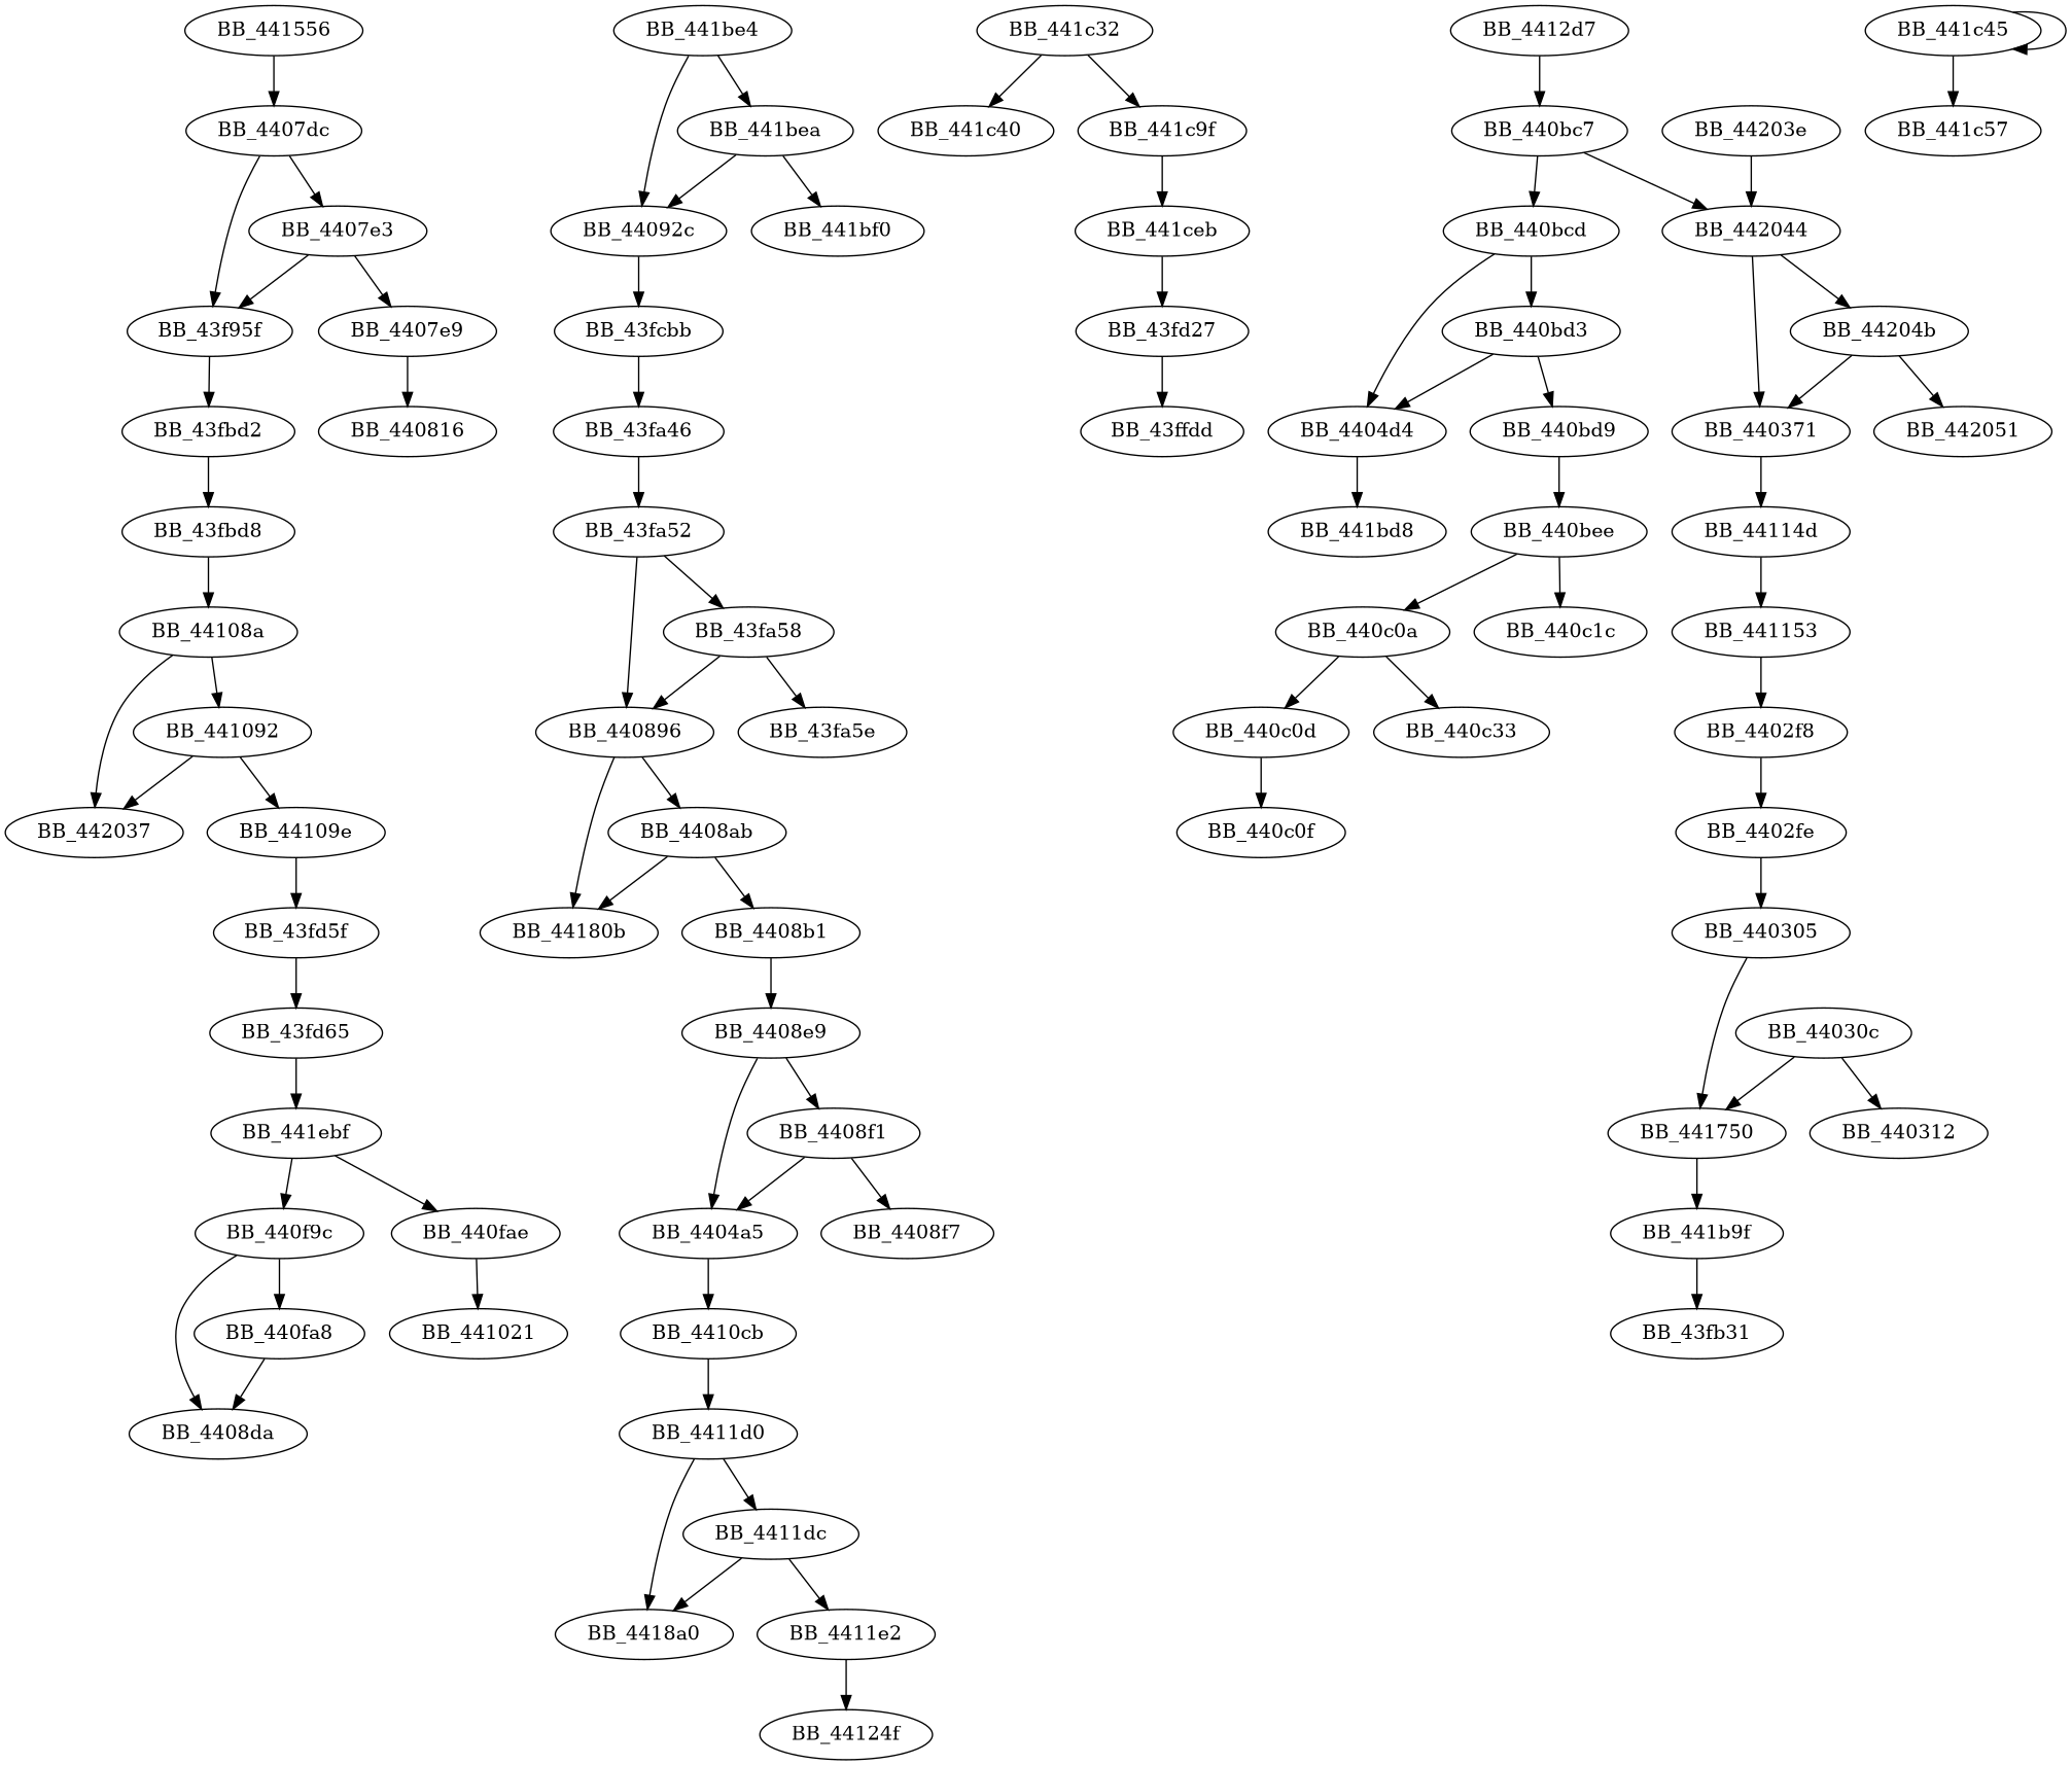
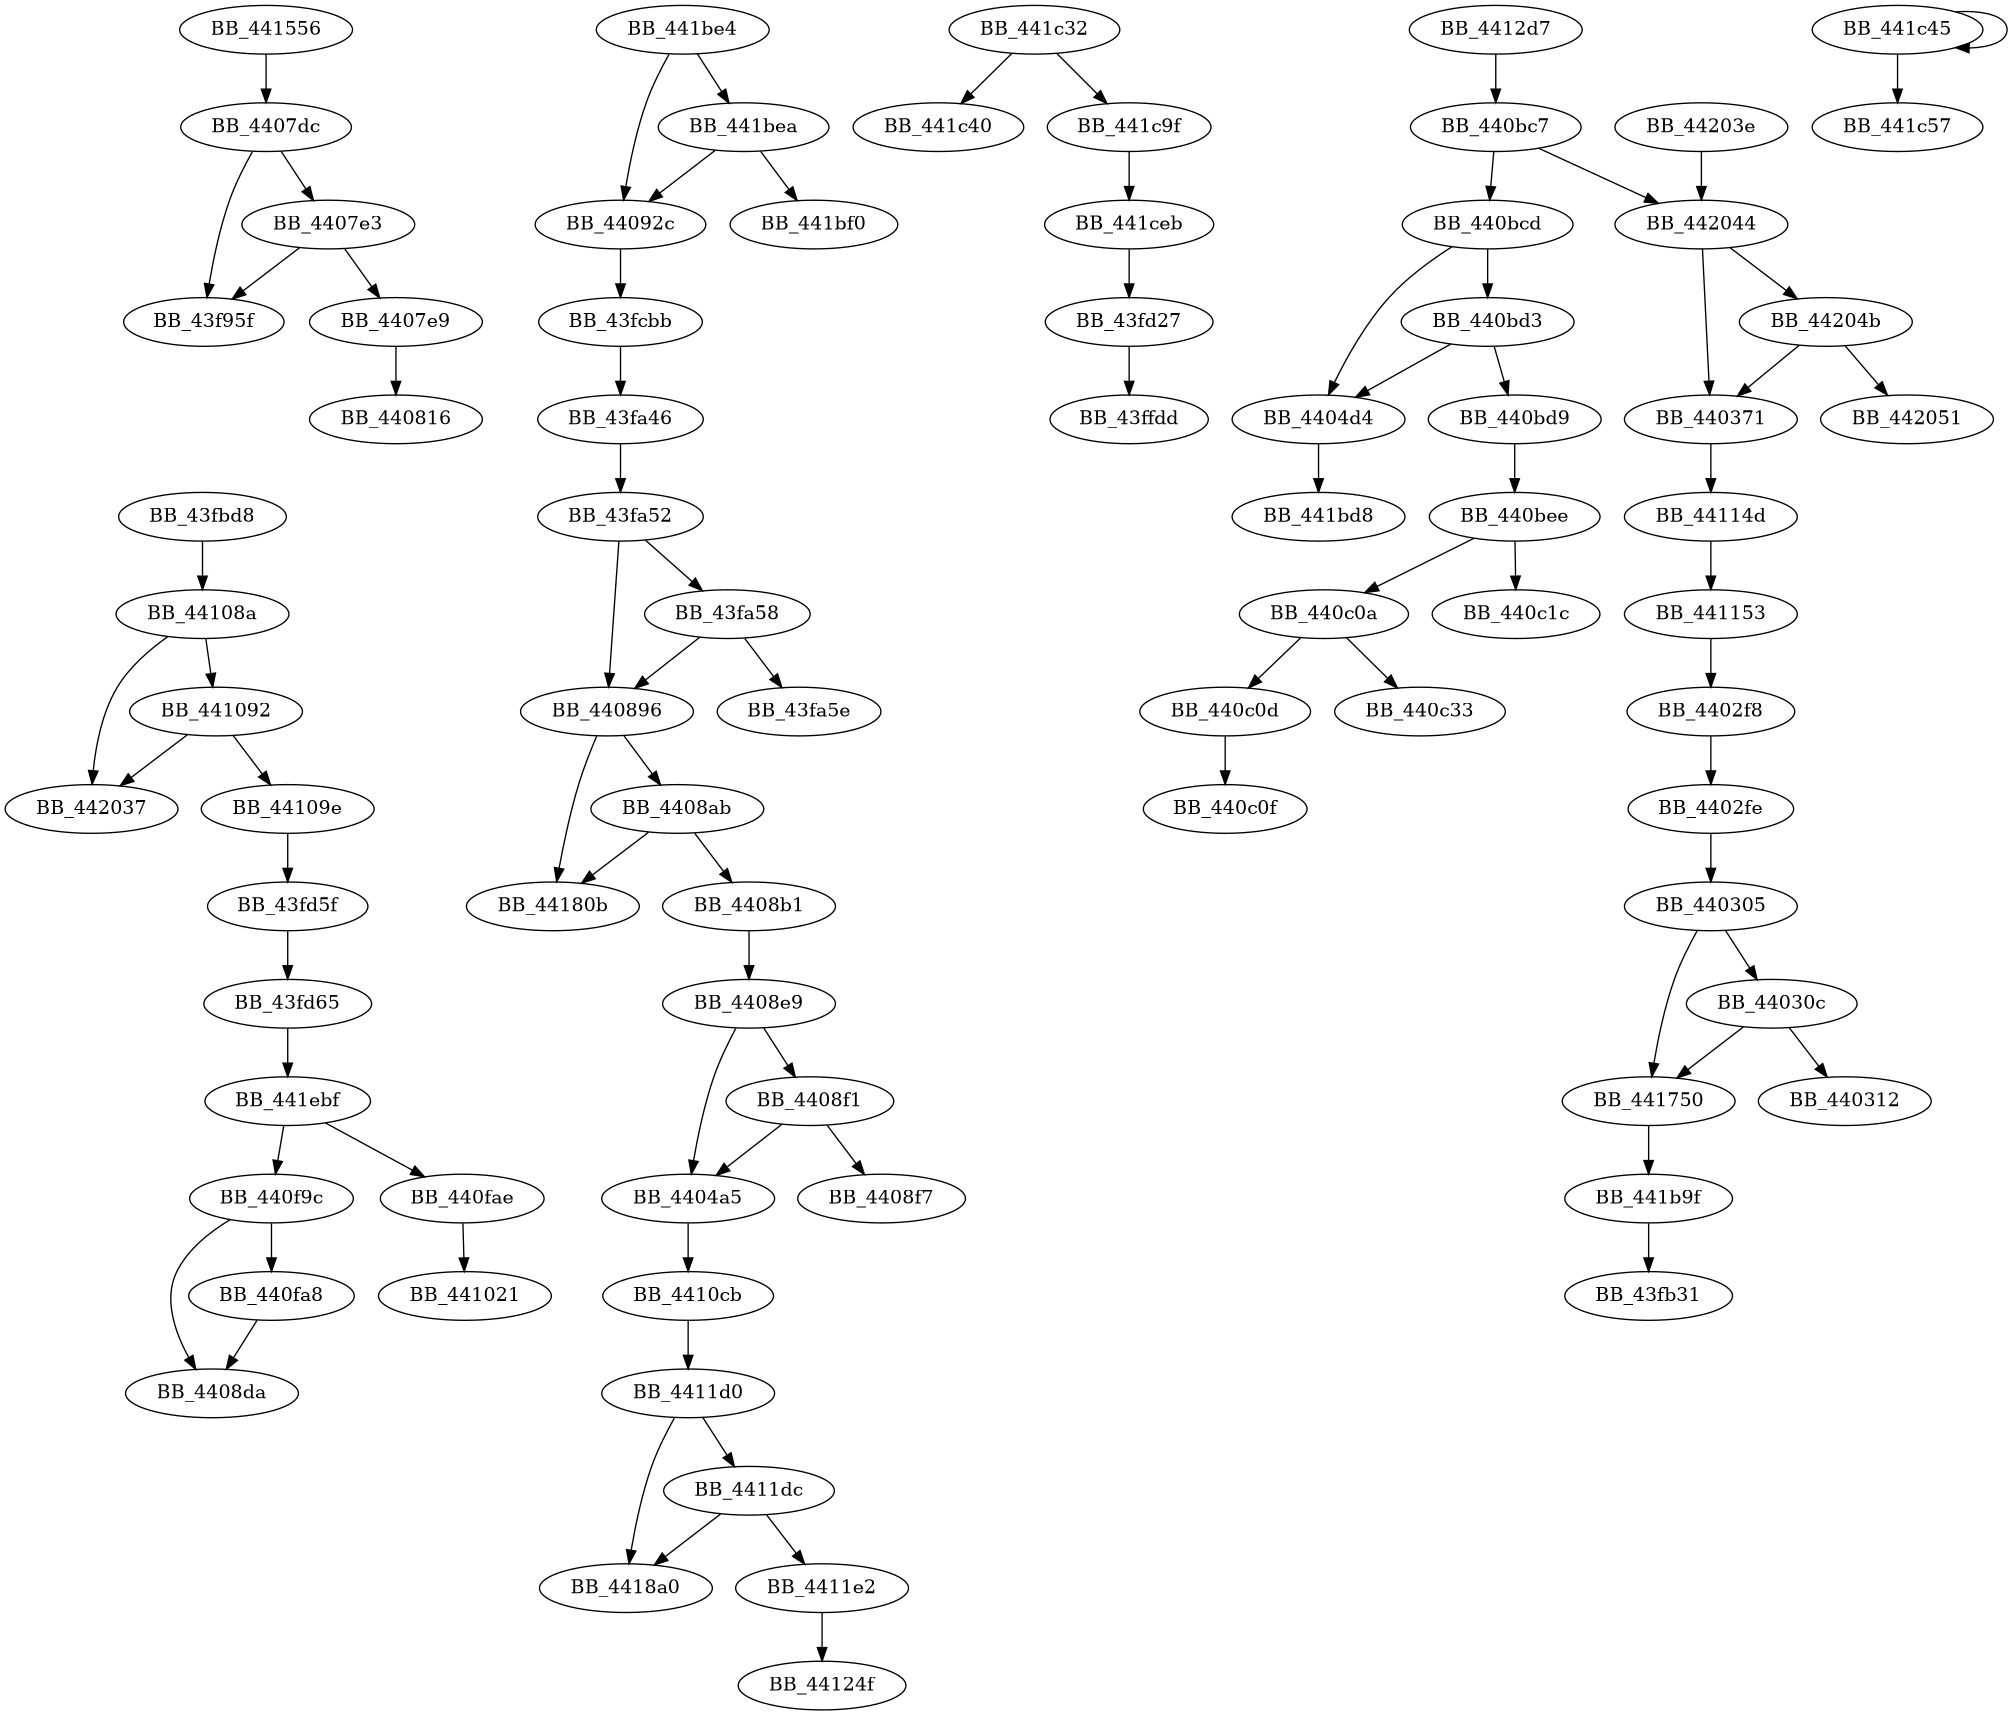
  digraph {
    BB_43f95f
-   BB_43fbd2
    BB_43fbd8
    BB_44108a
    BB_43fa46
    BB_43fa52
    BB_43fa58
    BB_440896
    BB_43fa5e
    BB_4408ab
    BB_44180b
    BB_4408b1
    BB_441092
    BB_442037
    BB_44109e
    BB_43fcbb
    BB_43fd27
    BB_43ffdd
    BB_43fd5f
    BB_43fd65
    BB_441ebf
    BB_440f9c
    BB_440fae
    BB_4408da
    BB_440fa8
    BB_4402f8
    BB_4402fe
    BB_440305
    BB_44030c
    BB_441750
    BB_440312
    BB_441b9f
    BB_43fb31
    BB_440371
    BB_44114d
    BB_441153
    BB_4404a5
    BB_4410cb
    BB_4411d0
    BB_4411dc
    BB_4418a0
    BB_4404d4
    BB_441bd8
    BB_4407dc
    BB_4407e3
    BB_4407e9
    BB_440816
    BB_4408e9
    BB_4408f1
    BB_4408f7
    BB_44092c
    BB_440bc7
    BB_440bcd
    BB_442044
    BB_440bd3
    BB_44204b
    BB_440bd9
    BB_442051
    BB_440bee
    BB_440c0a
    BB_440c1c
    BB_440c0d
    BB_440c33
    BB_440c0f
    BB_441021
    BB_4411e2
    BB_44124f
    BB_4412d7
    BB_441556
    BB_441be4
    BB_441bea
    BB_441bf0
    BB_441c32
    BB_441c40
    BB_441c9f
    BB_441ceb
    BB_441c45
    BB_441c57
    BB_44203e
-   BB_43f95f -> BB_43fbd2
-   BB_43fbd2 -> BB_43fbd8
    BB_43fbd8 -> BB_44108a
    BB_44108a -> BB_441092
    BB_44108a -> BB_442037
    BB_43fa46 -> BB_43fa52
    BB_43fa52 -> BB_43fa58
    BB_43fa52 -> BB_440896
    BB_43fa58 -> BB_440896
    BB_43fa58 -> BB_43fa5e
    BB_440896 -> BB_4408ab
    BB_440896 -> BB_44180b
    BB_4408ab -> BB_44180b
    BB_4408ab -> BB_4408b1
    BB_4408b1 -> BB_4408e9
    BB_441092 -> BB_442037
    BB_441092 -> BB_44109e
    BB_44109e -> BB_43fd5f
    BB_43fcbb -> BB_43fa46
    BB_43fd27 -> BB_43ffdd
    BB_43fd5f -> BB_43fd65
    BB_43fd65 -> BB_441ebf
    BB_441ebf -> BB_440f9c
    BB_441ebf -> BB_440fae
    BB_440f9c -> BB_4408da
    BB_440f9c -> BB_440fa8
    BB_440fae -> BB_441021
    BB_440fa8 -> BB_4408da
    BB_4402f8 -> BB_4402fe
    BB_4402fe -> BB_440305
+   BB_440305 -> BB_44030c
    BB_440305 -> BB_441750
    BB_44030c -> BB_441750
    BB_44030c -> BB_440312
    BB_441750 -> BB_441b9f
    BB_441b9f -> BB_43fb31
    BB_440371 -> BB_44114d
    BB_44114d -> BB_441153
    BB_441153 -> BB_4402f8
    BB_4404a5 -> BB_4410cb
    BB_4410cb -> BB_4411d0
    BB_4411d0 -> BB_4411dc
    BB_4411d0 -> BB_4418a0
    BB_4411dc -> BB_4418a0
    BB_4411dc -> BB_4411e2
    BB_4404d4 -> BB_441bd8
    BB_4407dc -> BB_43f95f
    BB_4407dc -> BB_4407e3
    BB_4407e3 -> BB_43f95f
    BB_4407e3 -> BB_4407e9
    BB_4407e9 -> BB_440816
    BB_4408e9 -> BB_4404a5
    BB_4408e9 -> BB_4408f1
    BB_4408f1 -> BB_4404a5
    BB_4408f1 -> BB_4408f7
    BB_44092c -> BB_43fcbb
    BB_440bc7 -> BB_440bcd
    BB_440bc7 -> BB_442044
    BB_440bcd -> BB_4404d4
    BB_440bcd -> BB_440bd3
    BB_442044 -> BB_440371
    BB_442044 -> BB_44204b
    BB_440bd3 -> BB_4404d4
    BB_440bd3 -> BB_440bd9
    BB_44204b -> BB_440371
    BB_44204b -> BB_442051
    BB_440bd9 -> BB_440bee
    BB_440bee -> BB_440c0a
    BB_440bee -> BB_440c1c
    BB_440c0a -> BB_440c0d
    BB_440c0a -> BB_440c33
    BB_440c0d -> BB_440c0f
    BB_4411e2 -> BB_44124f
    BB_4412d7 -> BB_440bc7
    BB_441556 -> BB_4407dc
    BB_441be4 -> BB_44092c
    BB_441be4 -> BB_441bea
    BB_441bea -> BB_44092c
    BB_441bea -> BB_441bf0
    BB_441c32 -> BB_441c40
    BB_441c32 -> BB_441c9f
    BB_441c9f -> BB_441ceb
    BB_441ceb -> BB_43fd27
    BB_441c45 -> BB_441c45
    BB_441c45 -> BB_441c57
    BB_44203e -> BB_442044
  }
